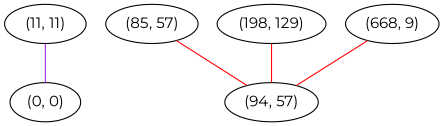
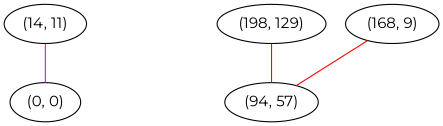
  graph {
    fontname=Montserrat
    node [fontname=Montserrat]
    edge [color=red fontname=Montserrat weight=1]
-   "(14, 11)" [label="(11, 11)"]
+   "(14, 11)"
    "(0, 0)"
-   "(85, 57)"
    "(94, 57)"
    n5 [label="(198, 129)"]
-   "(168, 9)" [label="(668, 9)"]
+   "(168, 9)"
    "(14, 11)" -- "(0, 0)" [color=purple weight=4]
-   "(85, 57)" -- "(94, 57)"
    n5 -- "(94, 57)"
    "(168, 9)" -- "(94, 57)"
  }
